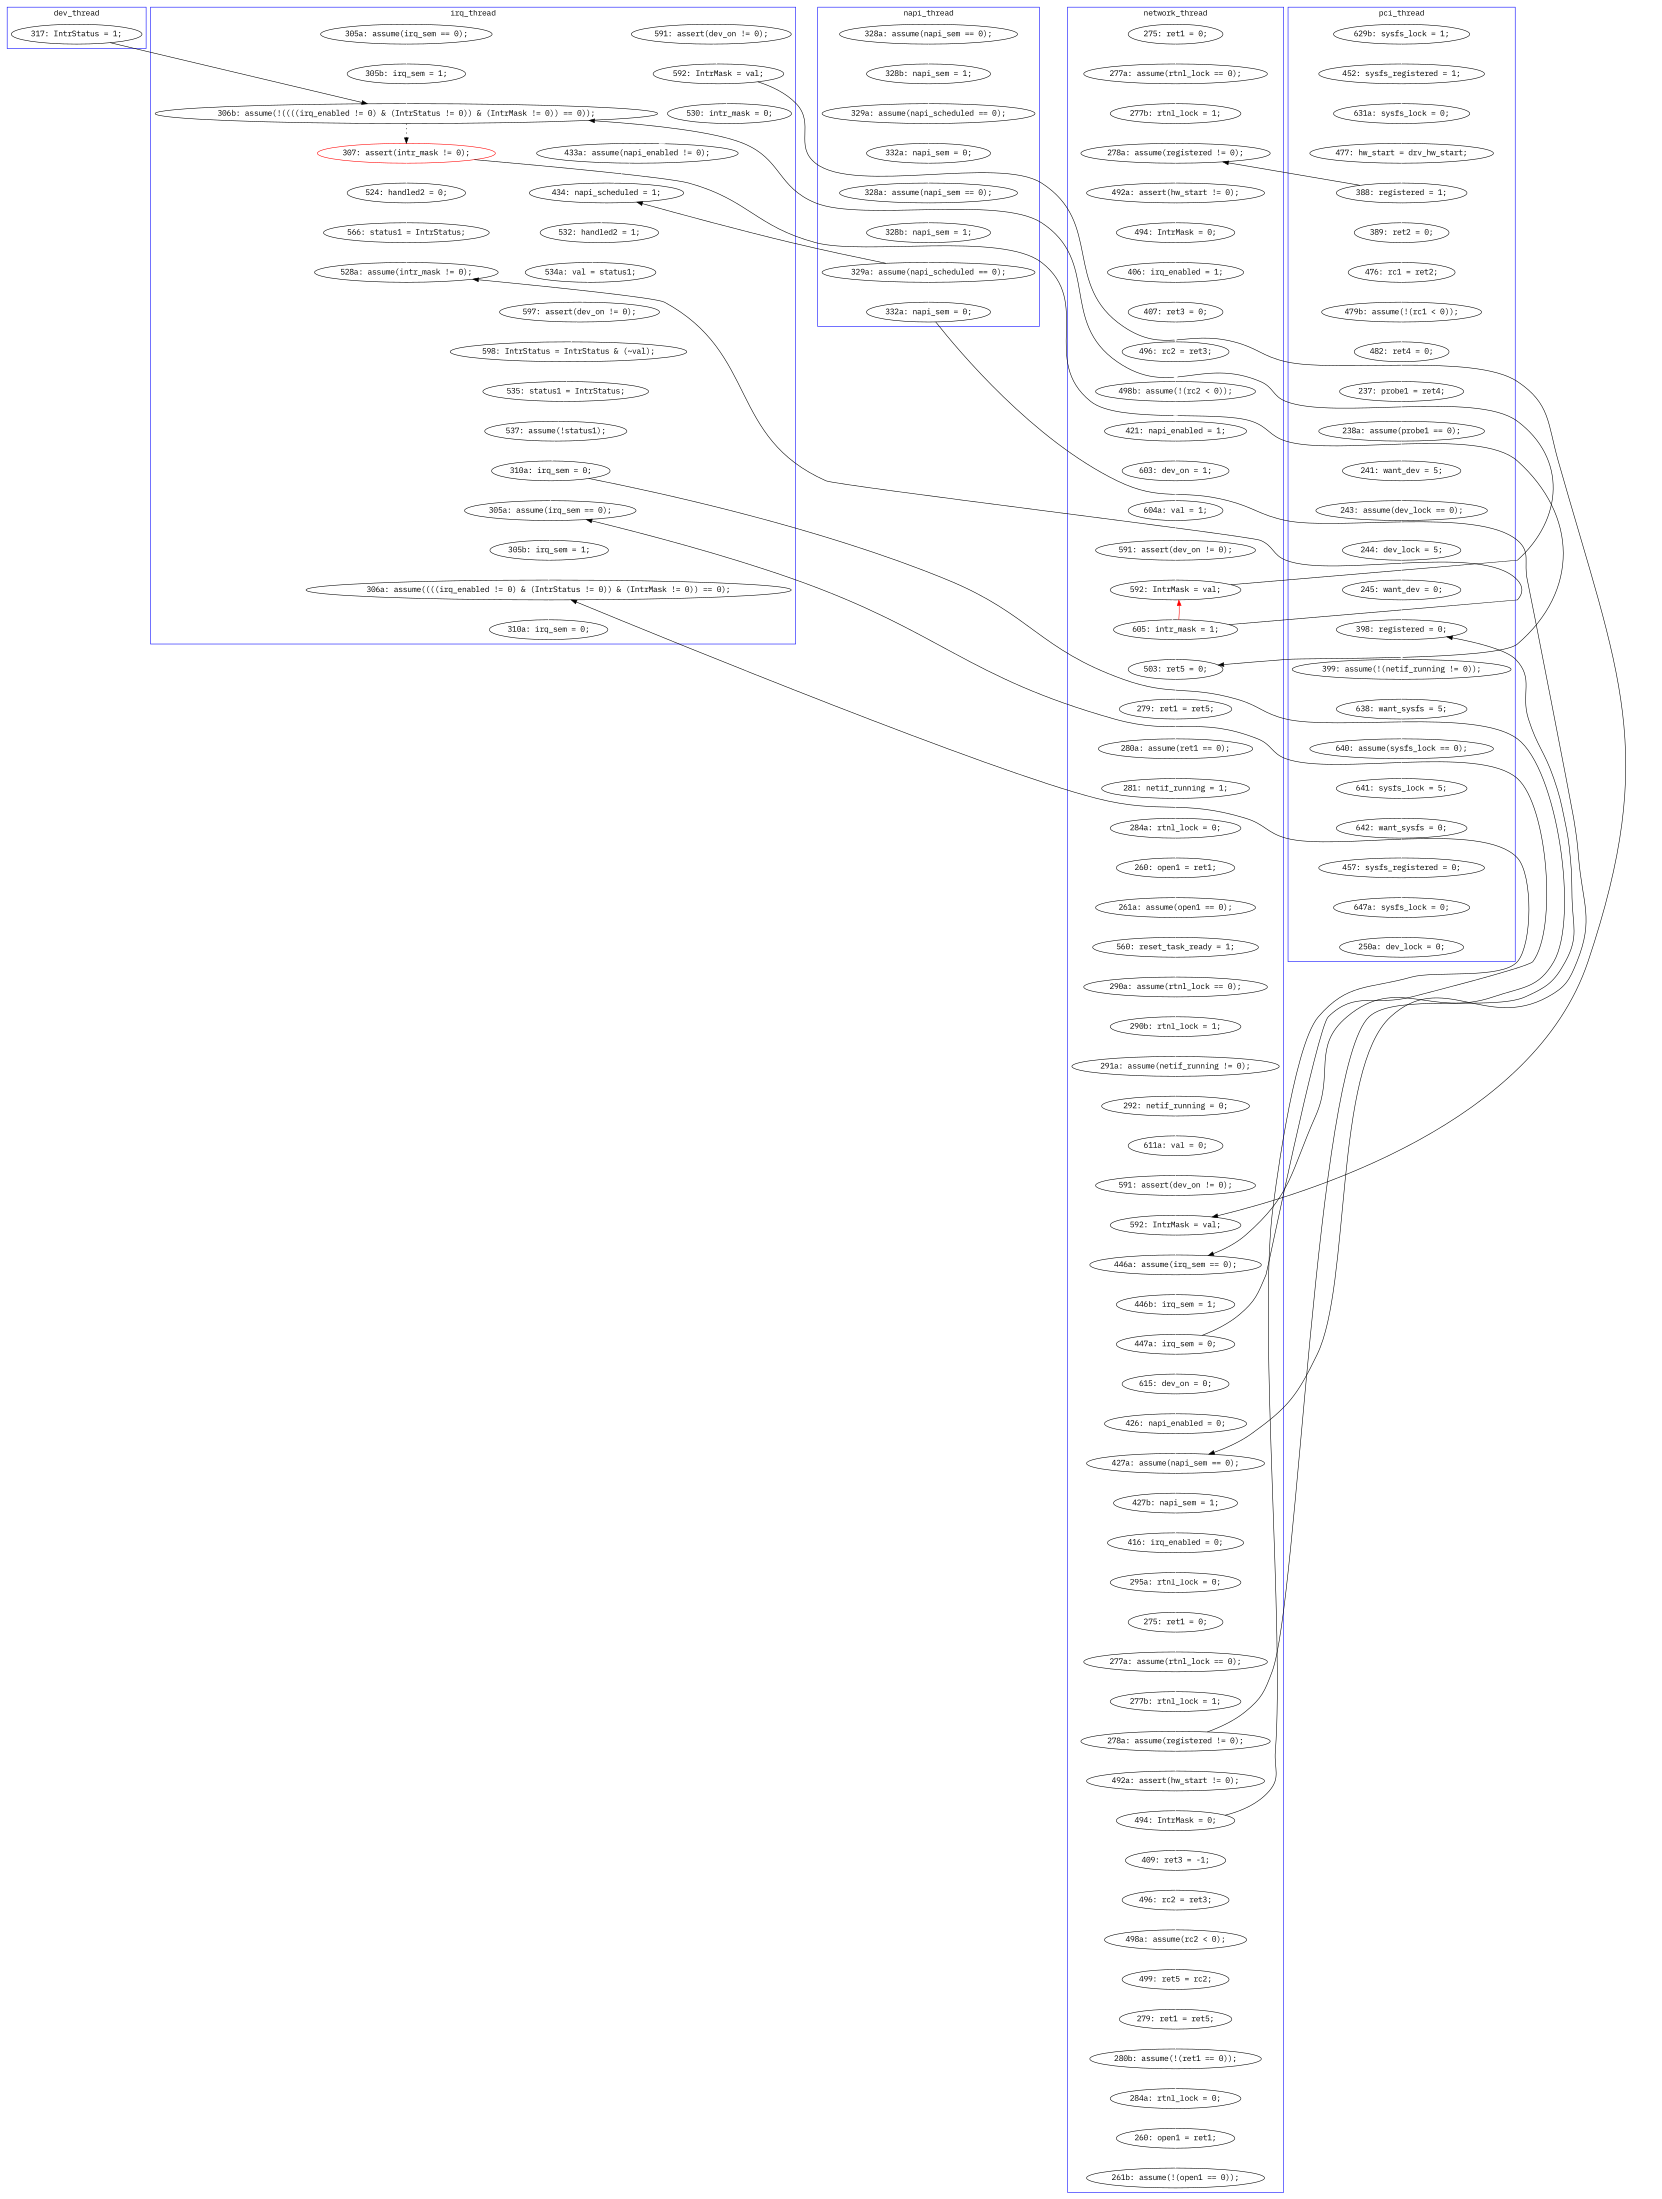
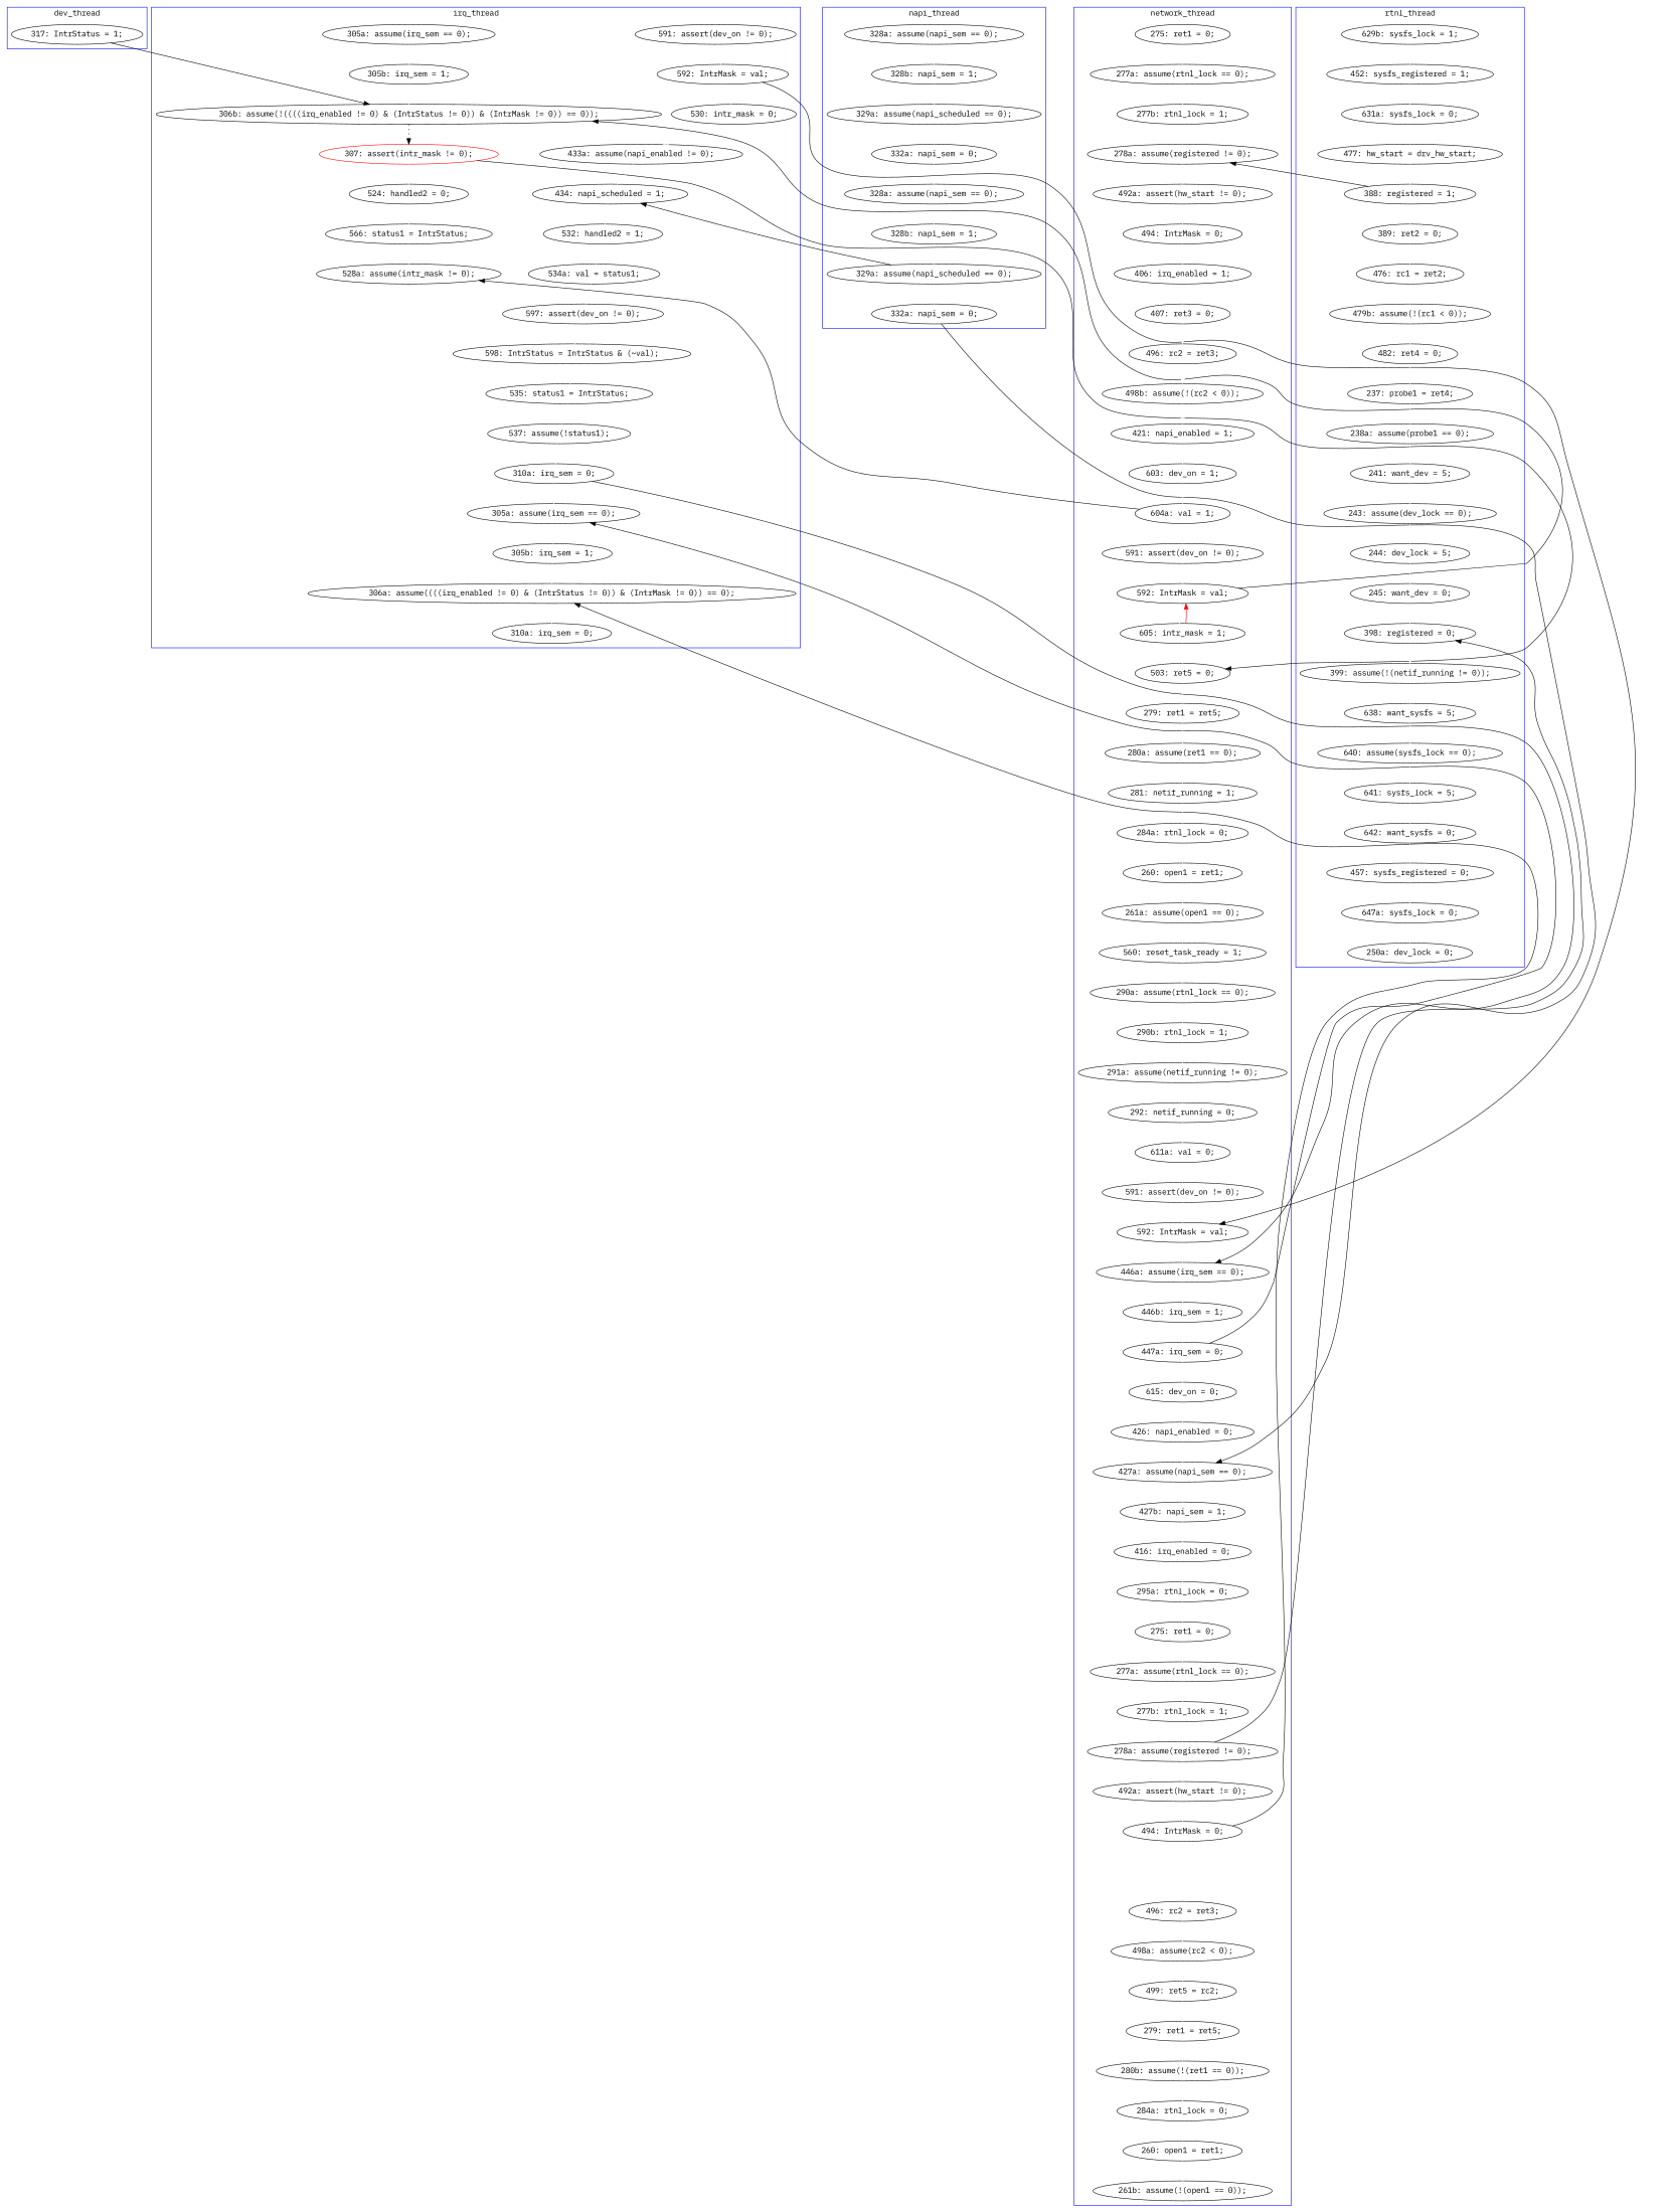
  digraph {
    fontname="IBM Plex Mono"
    node [fontname="IBM Plex Mono"]
    edge [color=white fontname="IBM Plex Mono" style=solid]
    n1 [label="317: IntrStatus = 1;"]
    n2 [label="332a: napi_sem = 0;"]
    n3 [label="328a: assume(napi_sem == 0);"]
    n4 [label="328b: napi_sem = 1;"]
    n5 [label="329a: assume(napi_scheduled == 0);"]
    n6 [label="329a: assume(napi_scheduled == 0);"]
    n7 [label="328b: napi_sem = 1;"]
    n8 [label="332a: napi_sem = 0;"]
    n9 [label="328a: assume(napi_sem == 0);"]
    n10 [label="305a: assume(irq_sem == 0);"]
    n11 [label="305b: irq_sem = 1;"]
    n12 [label="306a: assume((((irq_enabled != 0) & (IntrStatus != 0)) & (IntrMask != 0)) == 0);"]
    n13 [label="306b: assume(!((((irq_enabled != 0) & (IntrStatus != 0)) & (IntrMask != 0)) == 0));"]
    n14 [color=red label="307: assert(intr_mask != 0);"]
    n15 [label="591: assert(dev_on != 0);"]
    n16 [label="310a: irq_sem = 0;"]
    n17 [label="592: IntrMask = val;"]
    n18 [label="524: handled2 = 0;"]
    n19 [label="305a: assume(irq_sem == 0);"]
    n20 [label="305b: irq_sem = 1;"]
    n21 [label="532: handled2 = 1;"]
    n22 [label="534a: val = status1;"]
    n23 [label="528a: assume(intr_mask != 0);"]
    n24 [label="434: napi_scheduled = 1;"]
    n25 [label="597: assert(dev_on != 0);"]
    n26 [label="566: status1 = IntrStatus;"]
    n27 [label="530: intr_mask = 0;"]
    n28 [label="433a: assume(napi_enabled != 0);"]
    n29 [label="535: status1 = IntrStatus;"]
    n30 [label="537: assume(!status1);"]
    n31 [label="310a: irq_sem = 0;"]
    n32 [label="598: IntrStatus = IntrStatus & (~val);"]
    n33 [label="494: IntrMask = 0;"]
    n34 [label="406: irq_enabled = 1;"]
    n35 [label="278a: assume(registered != 0);"]
    n36 [label="492a: assert(hw_start != 0);"]
    n37 [label="560: reset_task_ready = 1;"]
    n38 [label="290a: assume(rtnl_lock == 0);"]
    n39 [label="447a: irq_sem = 0;"]
-   n40 [label="409: ret3 = -1;"]
    n41 [label="496: rc2 = ret3;"]
    n42 [label="605: intr_mask = 1;"]
    n43 [label="503: ret5 = 0;"]
    n44 [label="277a: assume(rtnl_lock == 0);"]
    n45 [label="277b: rtnl_lock = 1;"]
    n46 [label="284a: rtnl_lock = 0;"]
    n47 [label="260: open1 = ret1;"]
    n48 [label="261a: assume(open1 == 0);"]
    n49 [label="591: assert(dev_on != 0);"]
    n50 [label="592: IntrMask = val;"]
    n51 [label="604a: val = 1;"]
    n52 [label="426: napi_enabled = 0;"]
    n53 [label="427a: assume(napi_sem == 0);"]
    n54 [label="446a: assume(irq_sem == 0);"]
    n55 [label="446b: irq_sem = 1;"]
    n56 [label="592: IntrMask = val;"]
    n57 [label="416: irq_enabled = 0;"]
    n58 [label="295a: rtnl_lock = 0;"]
    n59 [label="615: dev_on = 0;"]
    n60 [label="407: ret3 = 0;"]
    n61 [label="496: rc2 = ret3;"]
    n62 [label="278a: assume(registered != 0);"]
    n63 [label="275: ret1 = 0;"]
    n64 [label="277a: assume(rtnl_lock == 0);"]
    n65 [label="275: ret1 = 0;"]
    n66 [label="427b: napi_sem = 1;"]
    n67 [label="277b: rtnl_lock = 1;"]
    n68 [label="498b: assume(!(rc2 < 0));"]
    n69 [label="421: napi_enabled = 1;"]
    n70 [label="494: IntrMask = 0;"]
    n71 [label="290b: rtnl_lock = 1;"]
    n72 [label="611a: val = 0;"]
    n73 [label="591: assert(dev_on != 0);"]
    n74 [label="603: dev_on = 1;"]
    n75 [label="280a: assume(ret1 == 0);"]
    n76 [label="281: netif_running = 1;"]
    n77 [label="291a: assume(netif_running != 0);"]
    n78 [label="499: ret5 = rc2;"]
    n79 [label="279: ret1 = ret5;"]
    n80 [label="280b: assume(!(ret1 == 0));"]
    n81 [label="284a: rtnl_lock = 0;"]
    n82 [label="492a: assert(hw_start != 0);"]
    n83 [label="292: netif_running = 0;"]
    n84 [label="498a: assume(rc2 < 0);"]
    n85 [label="279: ret1 = ret5;"]
    n86 [label="260: open1 = ret1;"]
    n87 [label="261b: assume(!(open1 == 0));"]
    n88 [label="398: registered = 0;"]
    n89 [label="245: want_dev = 0;"]
    n90 [label="388: registered = 1;"]
    n91 [label="629b: sysfs_lock = 1;"]
    n92 [label="452: sysfs_registered = 1;"]
    n93 [label="399: assume(!(netif_running != 0));"]
    n94 [label="638: want_sysfs = 5;"]
    n95 [label="243: assume(dev_lock == 0);"]
    n96 [label="244: dev_lock = 5;"]
    n97 [label="238a: assume(probe1 == 0);"]
    n98 [label="241: want_dev = 5;"]
    n99 [label="479b: assume(!(rc1 < 0));"]
    n100 [label="482: ret4 = 0;"]
    n101 [label="640: assume(sysfs_lock == 0);"]
    n102 [label="641: sysfs_lock = 5;"]
    n103 [label="647a: sysfs_lock = 0;"]
    n104 [label="250a: dev_lock = 0;"]
    n105 [label="457: sysfs_registered = 0;"]
    n106 [label="642: want_sysfs = 0;"]
    n107 [label="476: rc1 = ret2;"]
    n108 [label="631a: sysfs_lock = 0;"]
    n109 [label="477: hw_start = drv_hw_start;"]
    n110 [label="237: probe1 = ret4;"]
    n111 [label="389: ret2 = 0;"]
    subgraph cluster_1 {
      color=blue
      label=dev_thread
      n1
    }
    subgraph cluster_2 {
      color=blue
      label=napi_thread
      n2
      n3
      n4
      n5
      n6
      n7
      n8
      n9
    }
    subgraph cluster_3 {
      color=blue
      label=irq_thread
      n10
      n11
      n12
      n13
      n14
      n15
      n16
      n17
      n18
      n19
      n20
      n21
      n22
      n23
      n24
      n25
      n26
      n27
      n28
      n29
      n30
      n31
      n32
    }
    subgraph cluster_4 {
      color=blue
      label=network_thread
      n33
      n34
      n35
      n36
      n37
      n38
      n39
-     n40
      n41
      n42
      n43
      n44
      n45
      n46
      n47
      n48
      n49
      n50
      n51
      n52
      n53
      n54
      n55
      n56
      n57
      n58
      n59
      n60
      n61
      n62
      n63
      n64
      n65
      n66
      n67
      n68
      n69
      n70
      n71
      n72
      n73
      n74
      n75
      n76
      n77
      n78
      n79
      n80
      n81
      n82
      n83
      n84
      n85
      n86
      n87
    }
    subgraph cluster_5 {
      color=blue
-     label=pci_thread
+     label=rtnl_thread
      n88
      n89
      n90
      n91
      n92
      n93
      n94
      n95
      n96
      n97
      n98
      n99
      n100
      n101
      n102
      n103
      n104
      n105
      n106
      n107
      n108
      n109
      n110
      n111
    }
    n1 -> n13 [color=black constraint=false]
    n2 -> n3
    n3 -> n4
    n4 -> n5
    n5 -> n8
    n5 -> n24 [color=black constraint=false]
    n6 -> n2
    n7 -> n6
    n8 -> n53 [color=black constraint=false]
    n9 -> n7
    n10 -> n11
    n11 -> n12
    n12 -> n16
    n13 -> n14 [color=black style=dotted]
    n14 -> n18
    n14 -> n43 [color=black constraint=false]
    n15 -> n17
    n17 -> n27
    n17 -> n56 [color=black constraint=false]
    n18 -> n26
    n19 -> n20
    n20 -> n13
    n21 -> n22
    n22 -> n25
    n24 -> n21
    n25 -> n32
    n26 -> n23
    n27 -> n28
    n28 -> n24
    n29 -> n30
    n30 -> n31
    n31 -> n10
    n31 -> n54 [color=black constraint=false]
    n32 -> n29
    n33 -> n34
    n34 -> n60
    n35 -> n36
    n35 -> n88 [color=black constraint=false]
    n36 -> n70
    n37 -> n38
    n38 -> n71
    n39 -> n10 [color=black constraint=false]
    n39 -> n59
-   n40 -> n41
    n41 -> n84
-   n42 -> n23 [color=black constraint=false]
+   n51 -> n23 [color=black constraint=false]
    n42 -> n43
    n42 -> n50 [color=red constraint=false]
    n43 -> n85
    n44 -> n45
    n45 -> n35
    n46 -> n47
    n47 -> n48
    n48 -> n37
    n49 -> n50
    n50 -> n13 [color=black constraint=false]
    n50 -> n42
    n51 -> n49
    n52 -> n53
    n53 -> n66
    n54 -> n55
    n55 -> n39
    n56 -> n54
    n57 -> n58
    n58 -> n65
    n59 -> n52
    n60 -> n61
    n61 -> n68
    n62 -> n82
    n63 -> n64
    n64 -> n67
    n65 -> n44
    n66 -> n57
    n67 -> n62
    n68 -> n69
    n69 -> n74
    n70 -> n12 [color=black constraint=false]
-   n70 -> n40
    n71 -> n77
    n72 -> n73
    n73 -> n56
    n74 -> n51
    n75 -> n76
    n76 -> n46
    n77 -> n83
    n78 -> n79
    n79 -> n80
    n80 -> n81
    n81 -> n86
    n82 -> n33
    n83 -> n72
    n84 -> n78
    n85 -> n75
    n86 -> n87
    n88 -> n93
    n89 -> n88
    n90 -> n62 [color=black constraint=false]
    n90 -> n111
    n91 -> n92
    n92 -> n108
    n93 -> n94
    n94 -> n101
    n95 -> n96
    n96 -> n89
    n97 -> n98
    n98 -> n95
    n99 -> n100
    n100 -> n110
    n101 -> n102
    n102 -> n106
    n103 -> n104
    n105 -> n103
    n106 -> n105
    n107 -> n99
    n108 -> n109
    n109 -> n90
    n110 -> n97
    n111 -> n107
  }
